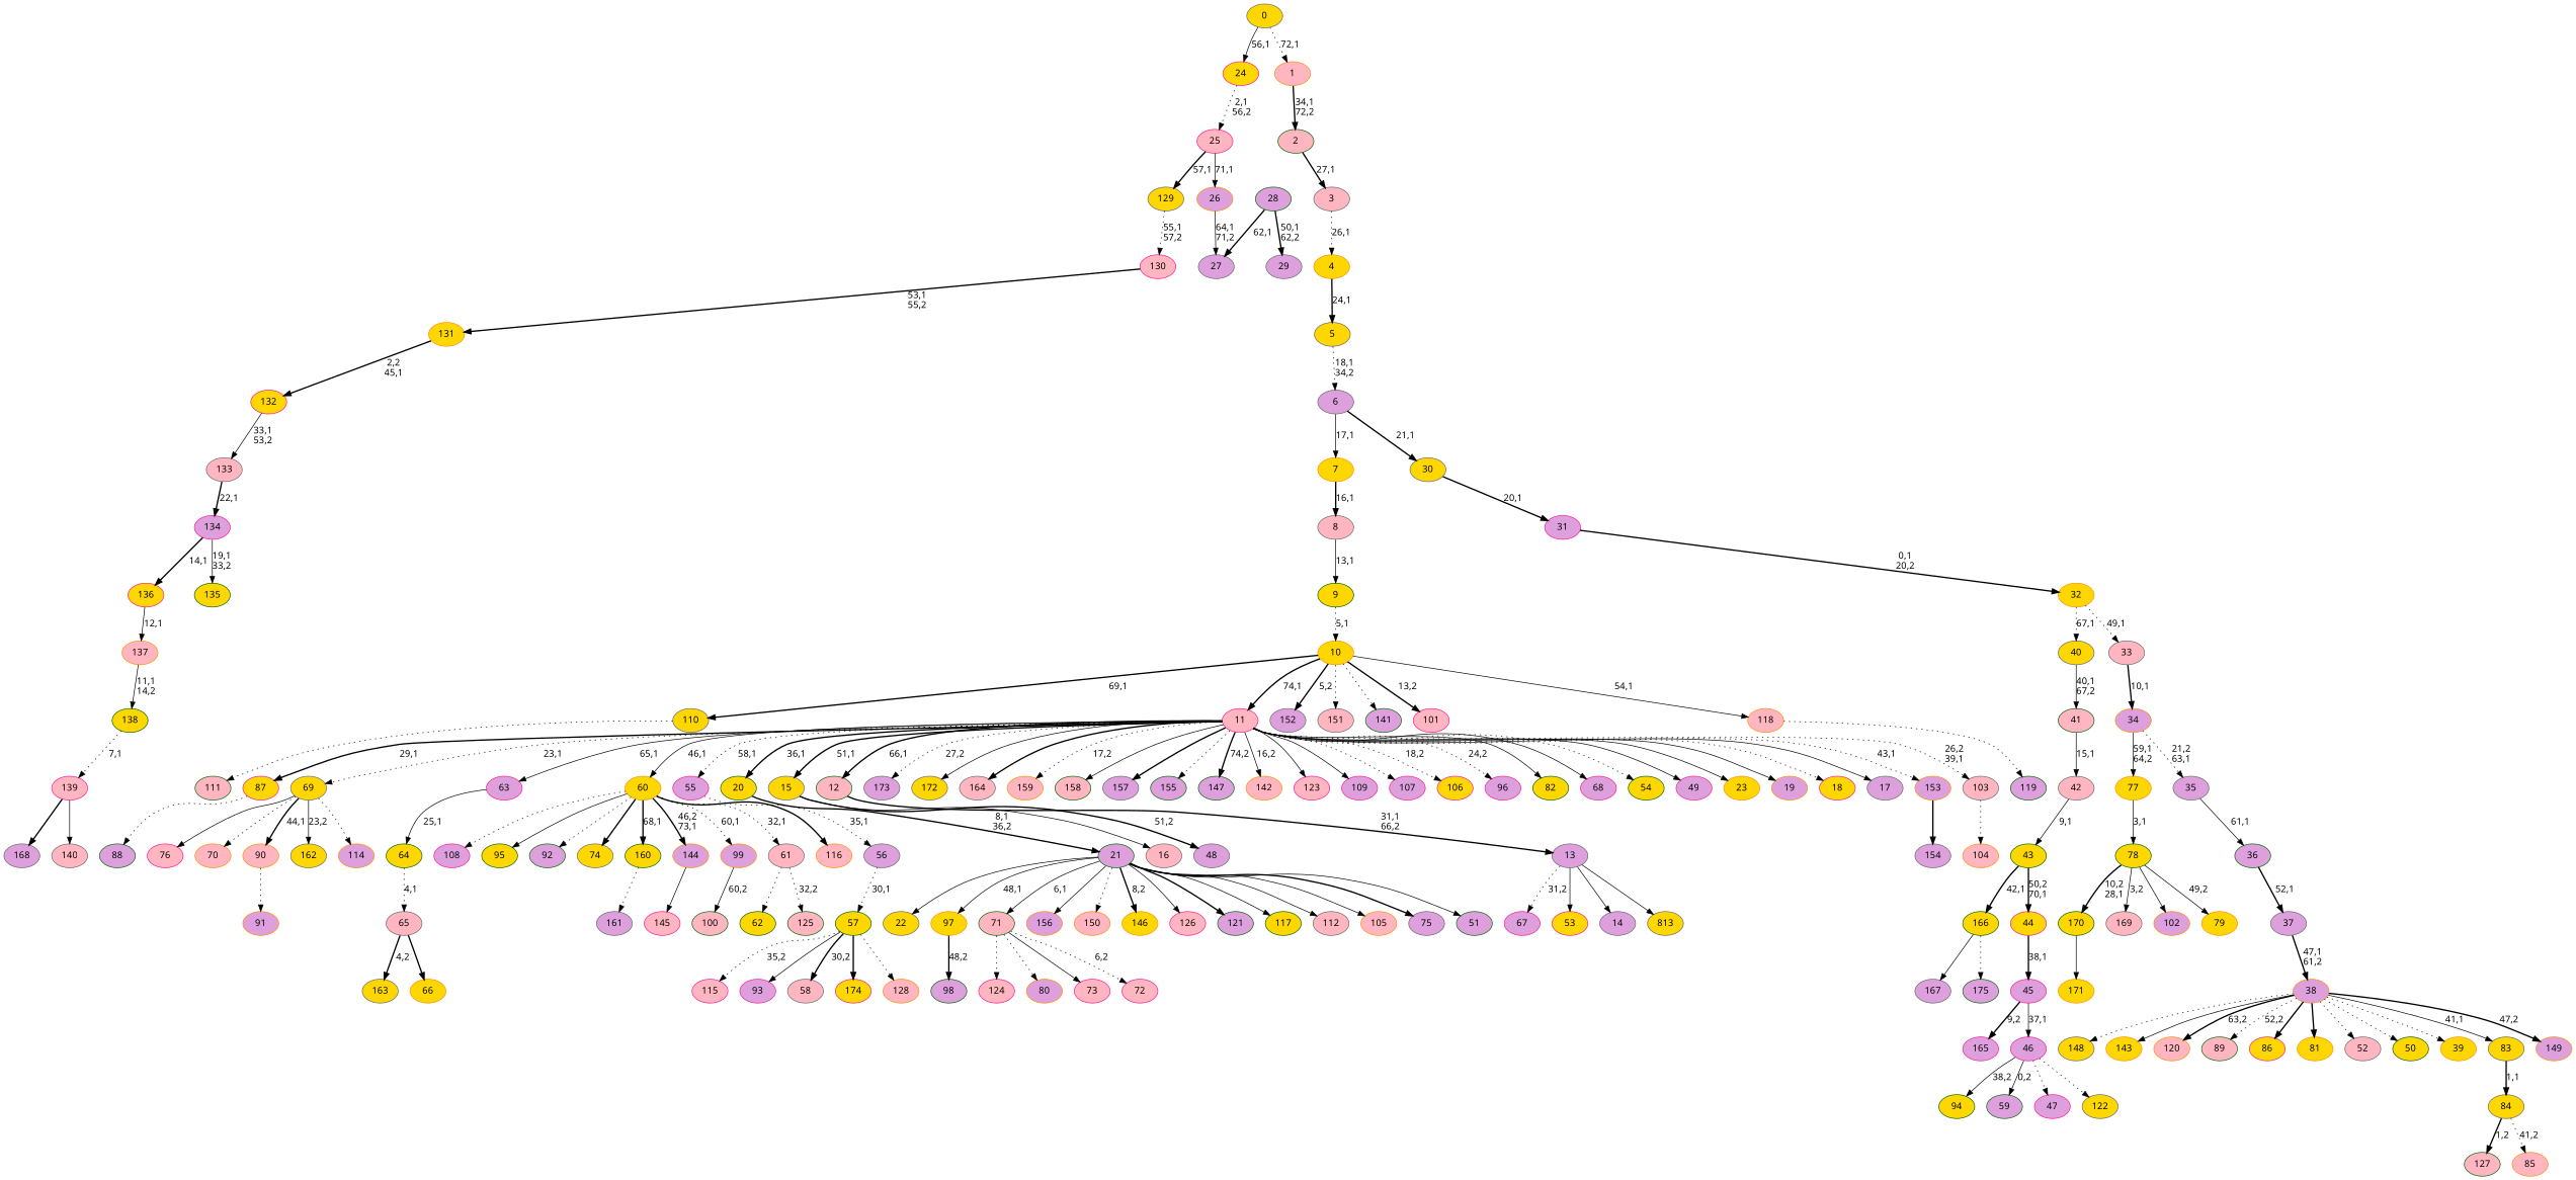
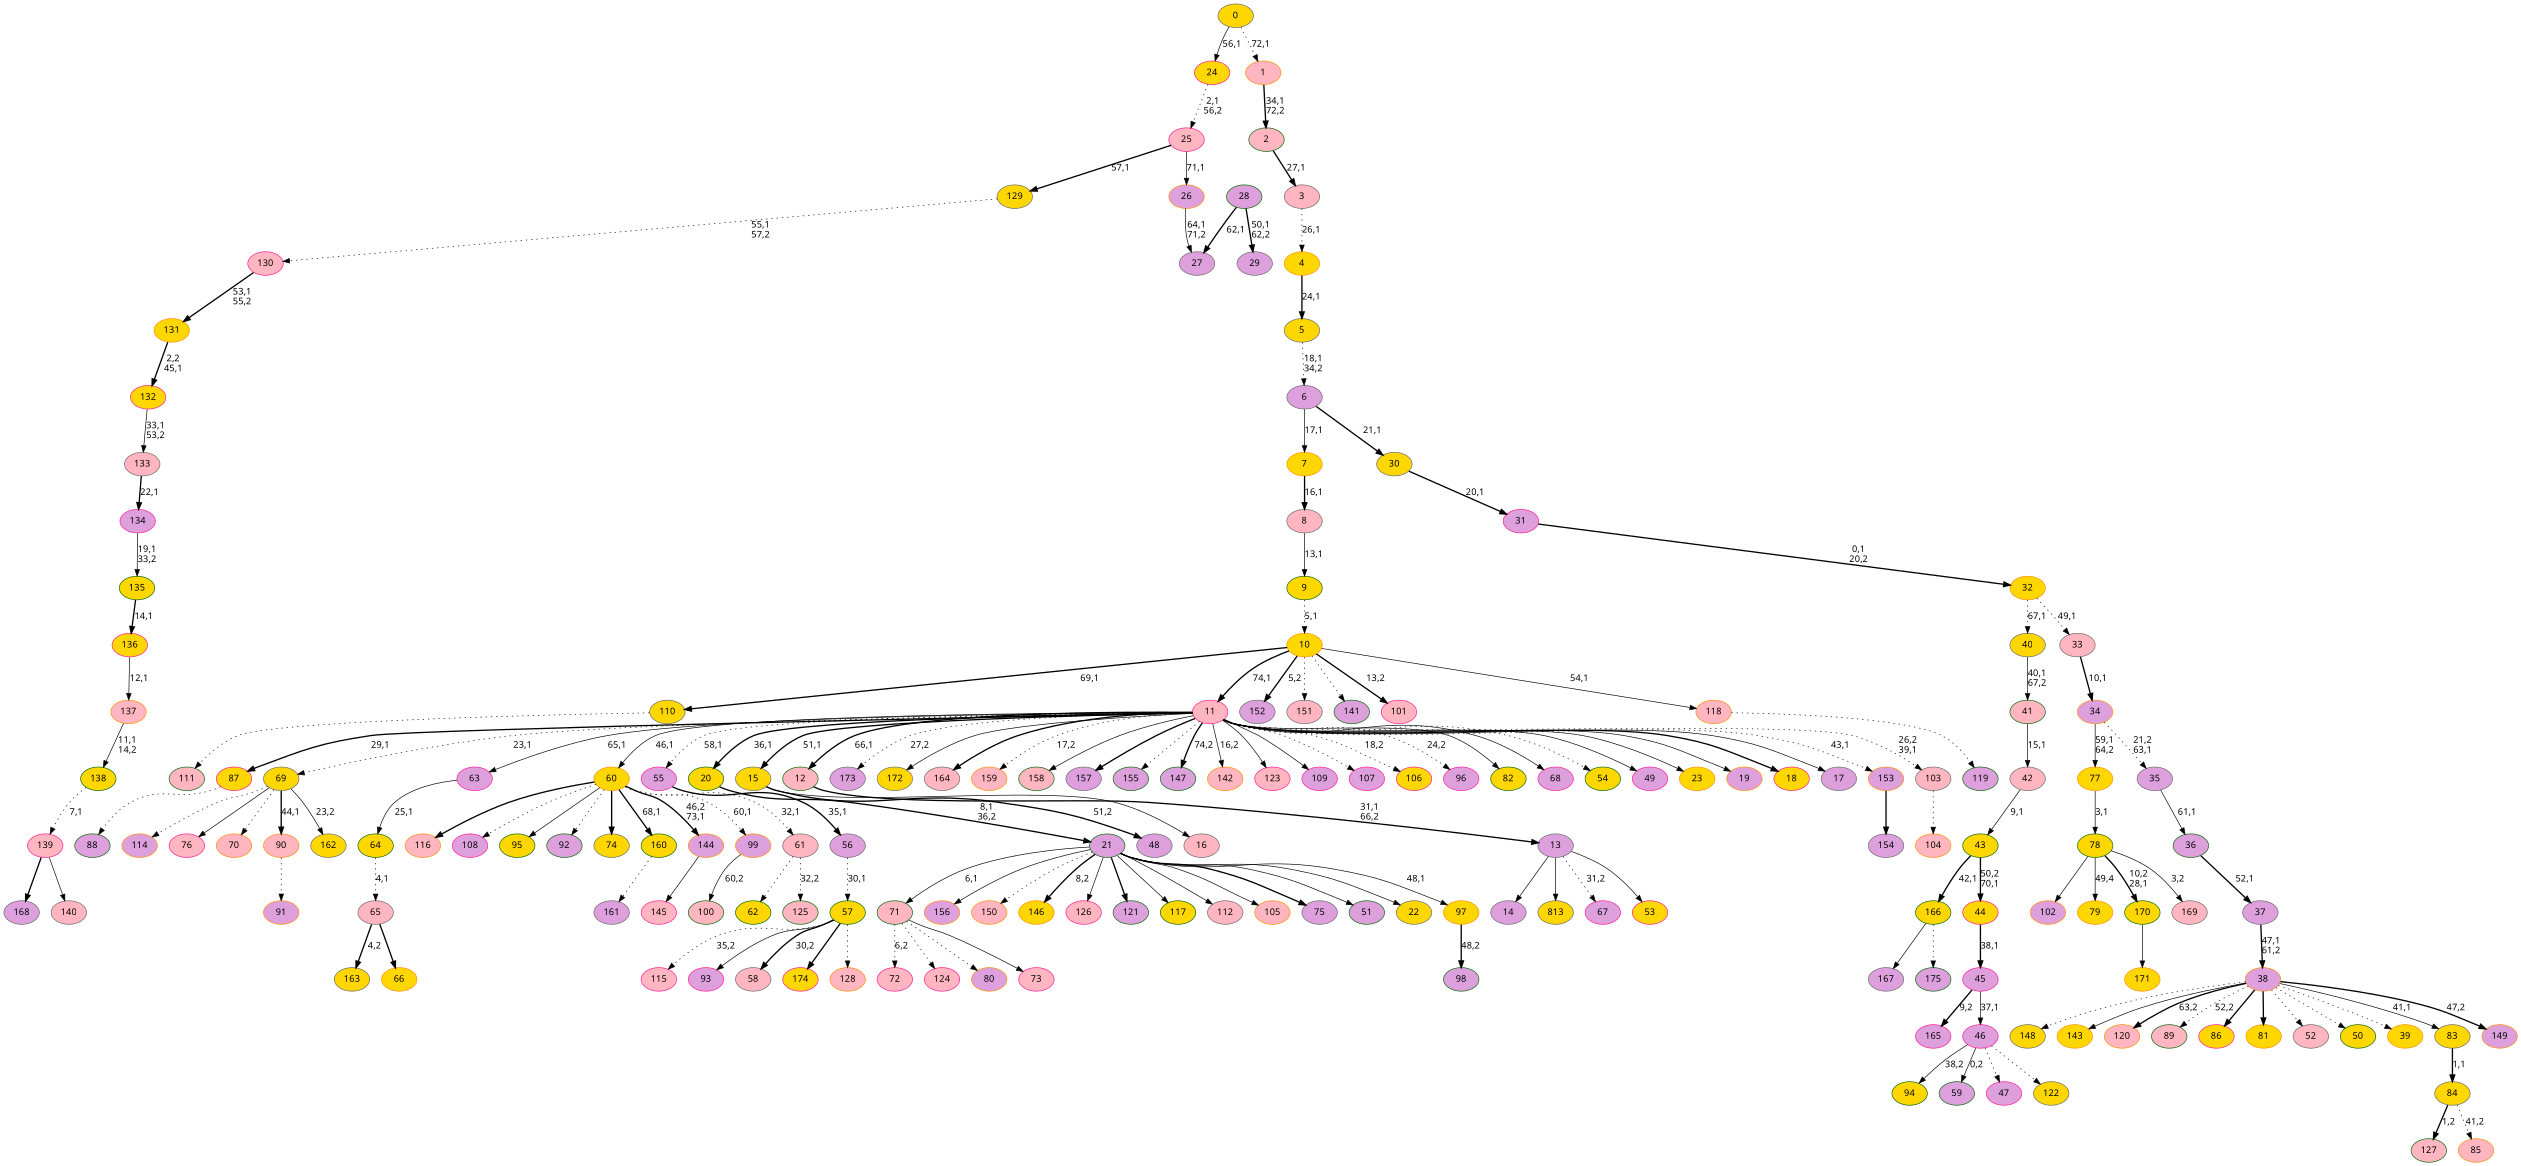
  digraph {
    fontname="Noto Sans"
    node [color=gray40 fillcolor=gold fontname="Noto Sans" style=filled]
    edge [fontname="Noto Sans" style=solid]
    170 [color=darkgreen]
    171 [color=darkorange]
    166 [color=darkgreen]
    175 [color=darkgreen fillcolor=plum]
    167 [fillcolor=plum]
    160 [color=darkgreen]
    161 [fillcolor=plum]
    153 [color=darkorange fillcolor=plum]
    154 [fillcolor=plum]
    144 [color=darkorange fillcolor=plum]
    145 [color=deeppink fillcolor=lightpink]
    139 [color=deeppink fillcolor=lightpink]
    168 [fillcolor=plum]
    140 [fillcolor=lightpink]
    138 [color=darkgreen]
    137 [color=darkorange fillcolor=lightpink]
    136 [color=deeppink]
    135 [color=darkgreen]
    134 [color=deeppink fillcolor=plum]
    133 [fillcolor=lightpink]
    132 [color=deeppink]
    131 [color=darkorange]
    130 [color=deeppink fillcolor=lightpink]
    129
    118 [color=darkorange fillcolor=lightpink]
    119 [color=darkgreen fillcolor=plum]
    110
    111 [color=darkgreen fillcolor=lightpink]
    103 [fillcolor=lightpink]
    104 [color=darkorange fillcolor=lightpink]
    99 [color=darkorange fillcolor=plum]
    100 [color=darkgreen fillcolor=lightpink]
    97 [color=darkorange]
    98 [color=darkgreen fillcolor=plum]
    90 [color=darkorange fillcolor=lightpink]
    91 [color=darkorange fillcolor=plum]
    87 [color=deeppink]
    88 [color=darkgreen fillcolor=plum]
    84
    127 [color=darkgreen fillcolor=lightpink]
    85 [color=darkorange fillcolor=lightpink]
    83
    78 [color=darkgreen]
    169 [fillcolor=lightpink]
    102 [color=darkorange fillcolor=plum]
    79 [color=darkorange]
    77 [color=darkorange]
    71 [color=darkgreen fillcolor=lightpink]
    124 [color=deeppink fillcolor=lightpink]
    80 [color=darkorange fillcolor=plum]
    73 [color=deeppink fillcolor=lightpink]
    72 [color=deeppink fillcolor=lightpink]
    69
    162
    114 [color=darkorange fillcolor=plum]
    76 [color=deeppink fillcolor=lightpink]
    70 [color=darkorange fillcolor=lightpink]
    65 [fillcolor=lightpink]
    163
    66 [color=darkorange]
    64 [color=darkgreen]
    63 [color=deeppink fillcolor=plum]
    61 [fillcolor=lightpink]
    125 [color=darkgreen fillcolor=lightpink]
    62 [color=darkgreen]
    60 [color=darkorange]
    116 [color=darkorange fillcolor=lightpink]
    108 [color=deeppink fillcolor=plum]
    95 [color=darkgreen]
    92 [color=darkgreen fillcolor=plum]
    74
    57 [color=darkgreen]
    174 [color=deeppink]
    128 [color=darkorange fillcolor=lightpink]
    115 [color=deeppink fillcolor=lightpink]
    93 [color=deeppink fillcolor=plum]
    58 [fillcolor=lightpink]
    56 [fillcolor=plum]
    55 [color=deeppink fillcolor=plum]
    46 [color=deeppink fillcolor=plum]
    122
    94 [color=darkgreen]
    59 [color=darkgreen fillcolor=plum]
    47 [color=deeppink fillcolor=plum]
    45 [color=deeppink fillcolor=plum]
    165 [color=deeppink fillcolor=plum]
    44 [color=deeppink]
    43 [color=darkgreen]
    42 [fillcolor=lightpink]
    41 [color=darkgreen fillcolor=lightpink]
    40
    38 [color=darkorange fillcolor=plum]
    149 [color=darkorange fillcolor=plum]
    148
    143 [color=darkorange]
    120 [color=darkorange fillcolor=lightpink]
    89 [color=darkgreen fillcolor=lightpink]
    86 [color=deeppink]
    81 [color=darkorange]
    52 [fillcolor=lightpink]
    50 [color=darkgreen]
    39 [color=darkorange]
    37 [fillcolor=plum]
    36 [color=darkgreen fillcolor=plum]
    35 [fillcolor=plum]
    34 [color=darkorange fillcolor=plum]
    33 [fillcolor=lightpink]
    32 [color=darkorange]
    31 [color=deeppink fillcolor=plum]
    30
    28 [color=darkgreen fillcolor=plum]
    29 [fillcolor=plum]
    27 [fillcolor=plum]
    26 [color=darkorange fillcolor=plum]
    25 [color=deeppink fillcolor=lightpink]
    24 [color=deeppink]
    21 [color=darkgreen fillcolor=plum]
    156 [color=darkorange fillcolor=plum]
    150 [color=darkorange fillcolor=lightpink]
    146 [color=darkorange]
    126 [color=deeppink fillcolor=lightpink]
    121 [color=darkgreen fillcolor=plum]
    117 [color=darkgreen]
    112 [fillcolor=lightpink]
    105 [color=darkorange fillcolor=lightpink]
    75 [fillcolor=plum]
    51 [color=darkgreen fillcolor=plum]
    22
    20 [color=darkgreen]
    15
    48 [fillcolor=plum]
    16 [fillcolor=lightpink]
    n133 [label=813]
    13 [fillcolor=plum]
    67 [color=deeppink fillcolor=plum]
    53 [color=deeppink]
    14 [fillcolor=plum]
    12 [color=darkgreen fillcolor=lightpink]
    11 [color=deeppink fillcolor=lightpink]
    173 [fillcolor=plum]
    172
    164 [fillcolor=lightpink]
    159 [color=darkorange fillcolor=lightpink]
    158 [color=darkgreen fillcolor=lightpink]
    157 [fillcolor=plum]
    155 [color=darkgreen fillcolor=plum]
    147 [color=darkgreen fillcolor=plum]
    142 [color=darkorange fillcolor=lightpink]
    123 [color=deeppink fillcolor=lightpink]
    109 [color=deeppink fillcolor=plum]
    107 [color=deeppink fillcolor=plum]
    106 [color=deeppink]
    96 [color=deeppink fillcolor=plum]
    82 [color=darkgreen]
    68 [color=deeppink fillcolor=plum]
    54 [color=darkgreen]
    49 [color=deeppink fillcolor=plum]
    23 [color=darkorange]
    19 [color=darkorange fillcolor=plum]
    18 [color=deeppink]
    17 [fillcolor=plum]
    10 [color=darkorange]
    152 [fillcolor=plum]
    151 [fillcolor=lightpink]
    141 [color=darkgreen fillcolor=plum]
    101 [color=deeppink fillcolor=lightpink]
    9 [color=darkgreen]
    8 [fillcolor=lightpink]
    7 [color=darkorange]
    6 [fillcolor=plum]
    5
    4 [color=darkorange]
    3 [fillcolor=lightpink]
    2 [color=darkgreen fillcolor=lightpink]
    1 [color=darkorange fillcolor=lightpink]
    0
    170 -> 171
    166 -> 175 [style=dotted]
    166 -> 167
    160 -> 161 [style=dotted]
    153 -> 154 [style=bold]
    144 -> 145
    139 -> 168 [style=bold]
    139 -> 140
    138 -> 139 [label="7,1" style=dotted]
    137 -> 138 [label="11,1\n14,2"]
    136 -> 137 [label="12,1"]
-   134 -> 136 [label="14,1" style=bold]
+   135 -> 136 [label="14,1" style=bold]
    134 -> 135 [label="19,1\n33,2"]
    133 -> 134 [label="22,1" style=bold]
    132 -> 133 [label="33,1\n53,2"]
    131 -> 132 [label="2,2\n45,1" style=bold]
    130 -> 131 [label="53,1\n55,2" style=bold]
    129 -> 130 [label="55,1\n57,2" style=dotted]
    118 -> 119 [style=dotted]
    110 -> 111 [style=dotted]
    103 -> 104 [style=dotted]
    99 -> 100 [label="60,2"]
    97 -> 98 [label="48,2" style=bold]
    90 -> 91 [style=dotted]
    87 -> 88 [style=dotted]
    84 -> 127 [label="1,2" style=bold]
    84 -> 85 [label="41,2" style=dotted]
    83 -> 84 [label="1,1" style=bold]
    78 -> 170 [label="10,2\n28,1" style=bold]
    78 -> 169 [label="3,2"]
    78 -> 102
-   78 -> 79 [label="49,2"]
+   78 -> 79 [label="49,4"]
    77 -> 78 [label="3,1"]
    71 -> 124 [style=dotted]
    71 -> 80 [style=dotted]
    71 -> 73
    71 -> 72 [label="6,2" style=dotted]
    69 -> 90 [label="44,1" style=bold]
    69 -> 162 [label="23,2"]
    69 -> 114 [style=dotted]
    69 -> 76
    69 -> 70 [style=dotted]
    65 -> 163 [label="4,2" style=bold]
    65 -> 66 [style=bold]
    64 -> 65 [label="4,1" style=dotted]
    63 -> 64 [label="25,1"]
    61 -> 125 [label="32,2" style=dotted]
    61 -> 62 [style=dotted]
    60 -> 160 [label="68,1" style=bold]
    60 -> 144 [label="46,2\n73,1" style=bold]
    60 -> 99 [label="60,1" style=dotted]
    60 -> 61 [label="32,1" style=dotted]
    60 -> 116 [style=bold]
    60 -> 108 [style=dotted]
    60 -> 95
    60 -> 92 [style=dotted]
    60 -> 74 [style=bold]
    57 -> 174 [style=bold]
    57 -> 128 [style=dotted]
    57 -> 115 [label="35,2" style=dotted]
    57 -> 93
    57 -> 58 [label="30,2" style=bold]
    56 -> 57 [label="30,1" style=dotted]
-   55 -> 56 [label="35,1" style=dotted]
+   55 -> 56 [label="35,1" style=bold]
    46 -> 122 [style=dotted]
    46 -> 94 [label="38,2"]
    46 -> 59 [label="0,2"]
    46 -> 47 [style=dotted]
    45 -> 46 [label="37,1"]
    45 -> 165 [label="9,2" style=bold]
    44 -> 45 [label="38,1" style=bold]
    43 -> 166 [label="42,1" style=bold]
    43 -> 44 [label="50,2\n70,1" style=bold]
    42 -> 43 [label="9,1"]
    41 -> 42 [label="15,1"]
    40 -> 41 [label="40,1\n67,2"]
    38 -> 83 [label="41,1"]
    38 -> 149 [label="47,2" style=bold]
    38 -> 148 [style=dotted]
    38 -> 143
    38 -> 120 [label="63,2" style=bold]
    38 -> 89 [label="52,2" style=dotted]
    38 -> 86 [style=bold]
    38 -> 81 [style=bold]
    38 -> 52 [style=dotted]
    38 -> 50 [style=dotted]
    38 -> 39 [style=dotted]
    37 -> 38 [label="47,1\n61,2" style=bold]
    36 -> 37 [label="52,1" style=bold]
    35 -> 36 [label="61,1"]
    34 -> 77 [label="59,1\n64,2"]
    34 -> 35 [label="21,2\n63,1" style=dotted]
    33 -> 34 [label="10,1" style=bold]
    32 -> 40 [label="67,1" style=dotted]
    32 -> 33 [label="49,1" style=dotted]
    31 -> 32 [label="0,1\n20,2" style=bold]
    30 -> 31 [label="20,1" style=bold]
    28 -> 29 [label="50,1\n62,2" style=bold]
    28 -> 27 [label="62,1" style=bold]
    26 -> 27 [label="64,1\n71,2"]
    25 -> 129 [label="57,1" style=bold]
    25 -> 26 [label="71,1"]
    24 -> 25 [label="2,1\n56,2" style=dotted]
    21 -> 97 [label="48,1"]
    21 -> 71 [label="6,1"]
    21 -> 156
    21 -> 150 [style=dotted]
    21 -> 146 [label="8,2" style=bold]
    21 -> 126
    21 -> 121 [style=bold]
    21 -> 117
    21 -> 112
    21 -> 105
    21 -> 75 [style=bold]
    21 -> 51
    21 -> 22
    20 -> 21 [label="8,1\n36,2" style=bold]
    15 -> 48 [label="51,2" style=bold]
    15 -> 16
    13 -> n133
    13 -> 67 [label="31,2" style=dotted]
    13 -> 53
    13 -> 14
    12 -> 13 [label="31,1\n66,2" style=bold]
    11 -> 153 [label="43,1" style=dotted]
    11 -> 103 [label="26,2\n39,1" style=dotted]
    11 -> 87 [label="29,1" style=bold]
    11 -> 69 [label="23,1" style=dotted]
    11 -> 63 [label="65,1"]
    11 -> 60 [label="46,1"]
    11 -> 55 [label="58,1" style=dotted]
    11 -> 20 [label="36,1" style=bold]
    11 -> 15 [label="51,1" style=bold]
    11 -> 12 [label="66,1" style=bold]
    11 -> 173 [label="27,2" style=dotted]
    11 -> 172
    11 -> 164 [style=bold]
    11 -> 159 [label="17,2" style=dotted]
    11 -> 158
    11 -> 157 [style=bold]
    11 -> 155 [style=dotted]
    11 -> 147 [label="74,2" style=bold]
    11 -> 142 [label="16,2"]
    11 -> 123
    11 -> 109
    11 -> 107 [style=dotted]
    11 -> 106 [label="18,2" style=dotted]
    11 -> 96 [label="24,2" style=dotted]
    11 -> 82
    11 -> 68
    11 -> 54 [style=dotted]
    11 -> 49
    11 -> 23
    11 -> 19
-   11 -> 18 [style=dotted]
+   11 -> 18 [style=bold]
    11 -> 17
    10 -> 118 [label="54,1"]
    10 -> 110 [label="69,1" style=bold]
    10 -> 11 [label="74,1" style=bold]
    10 -> 152 [label="5,2" style=bold]
    10 -> 151 [style=dotted]
    10 -> 141 [style=dotted]
    10 -> 101 [label="13,2" style=bold]
    9 -> 10 [label="5,1" style=dotted]
    8 -> 9 [label="13,1"]
    7 -> 8 [label="16,1" style=bold]
    6 -> 30 [label="21,1" style=bold]
    6 -> 7 [label="17,1"]
    5 -> 6 [label="18,1\n34,2" style=dotted]
    4 -> 5 [label="24,1" style=bold]
    3 -> 4 [label="26,1" style=dotted]
    2 -> 3 [label="27,1" style=bold]
    1 -> 2 [label="34,1\n72,2" style=bold]
    0 -> 24 [label="56,1"]
    0 -> 1 [label="72,1" style=dotted]
  }
